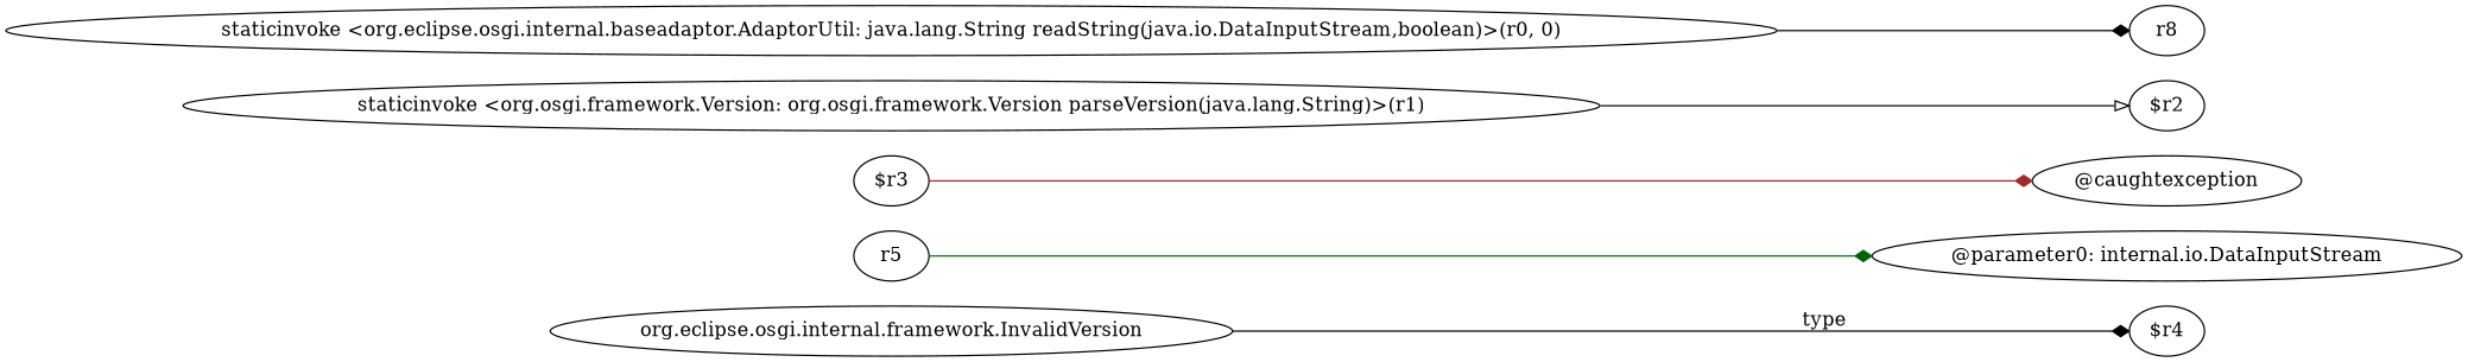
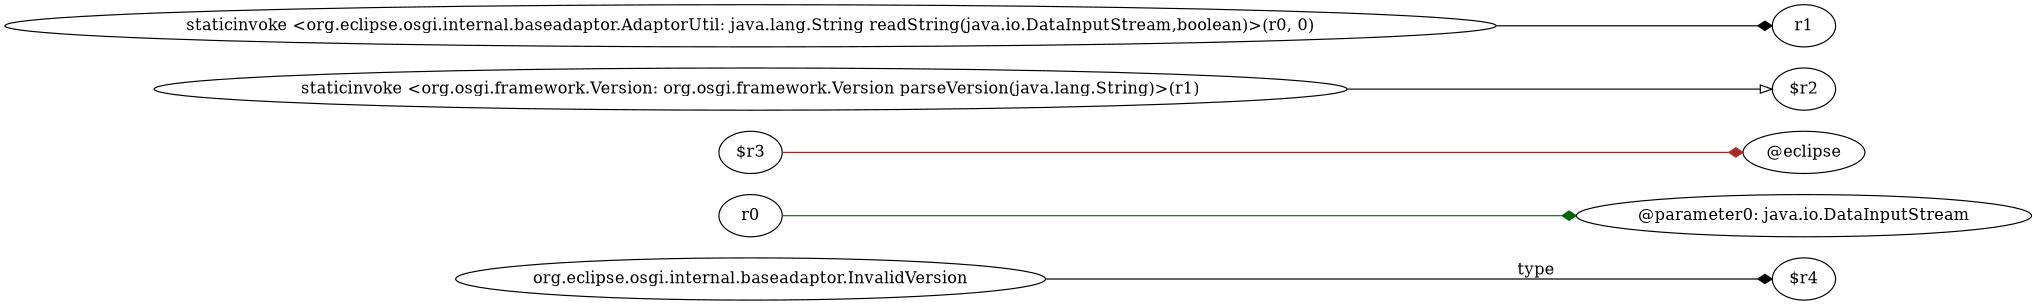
  digraph {
    rankdir=LR
    edge [arrowhead=diamond color=black]
-   n1 [label="org.eclipse.osgi.internal.framework.InvalidVersion"]
+   n1 [label="org.eclipse.osgi.internal.baseadaptor.InvalidVersion"]
    n2 [label="$r4"]
-   n3 [label="@parameter0: internal.io.DataInputStream"]
-   n4 [label=r5]
-   n5 [label="@caughtexception"]
+   n3 [label="@parameter0: java.io.DataInputStream"]
+   n4 [label=r0]
+   n5 [label="@eclipse"]
    n6 [label="$r3"]
    n7 [label="staticinvoke <org.osgi.framework.Version: org.osgi.framework.Version parseVersion(java.lang.String)>(r1)"]
    n8 [label="$r2"]
    n9 [label="staticinvoke <org.eclipse.osgi.internal.baseadaptor.AdaptorUtil: java.lang.String readString(java.io.DataInputStream,boolean)>(r0, 0)"]
-   n10 [label=r8]
+   n10 [label=r1]
    n1 -> n2 [label=type]
    n4 -> n3 [color=darkgreen]
    n6 -> n5 [color=brown]
    n7 -> n8 [arrowhead=onormal]
    n9 -> n10
  }
